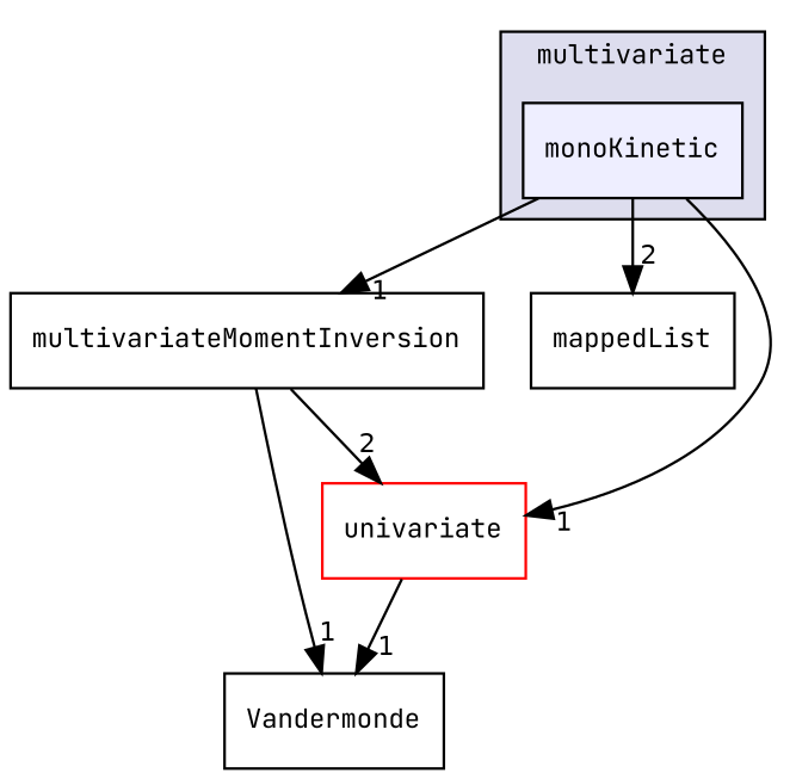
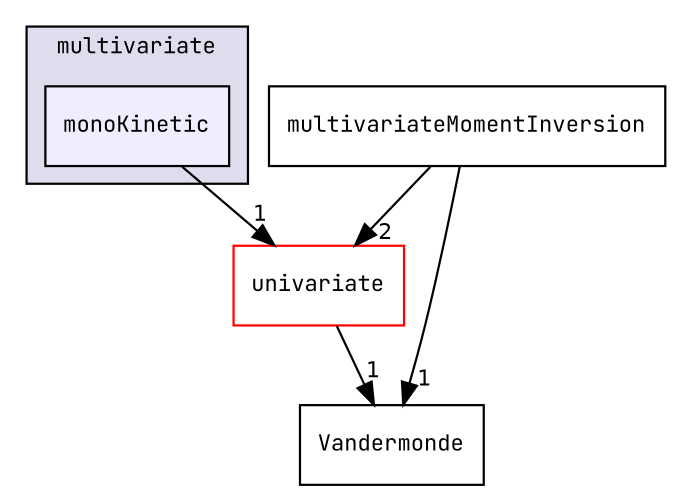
  digraph {
    compound=true
    fontname="JetBrains Mono"
    node [fontname="JetBrains Mono" fontsize=10 shape=box]
    edge [fontname="JetBrains Mono" headlabel=1 labeldistance=1.5 labelfontname=Helvetica labelfontsize=10]
    n1 [fillcolor="#eeeeff" label=monoKinetic pencolor=black style=filled]
    n2 [label=multivariateMomentInversion]
-   n3 [label=mappedList]
    n4 [color=red label=univariate]
    n5 [label=Vandermonde]
    subgraph cluster_1 {
      bgcolor="#ddddee"
      fontsize=10
      label=multivariate
      pencolor=black
      n1
    }
-   n1 -> n2
-   n1 -> n3 [headlabel=2]
    n1 -> n4
    n2 -> n4 [headlabel=2]
    n2 -> n5
    n4 -> n5
  }
